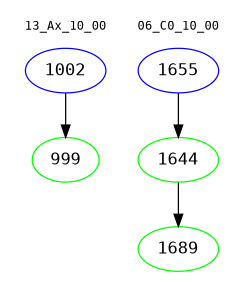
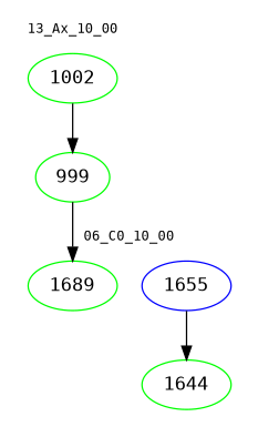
  digraph {
    fontname="DejaVu Sans Mono"
    node [color=green fontname="DejaVu Sans Mono"]
    edge [color=black fontname="DejaVu Sans Mono"]
-   n1 [color=blue label=1002]
+   n1 [label=1002]
    n2 [label=999]
    n3 [color=blue label=1655]
    n4 [label=1644]
    n5 [label=1689]
    subgraph cluster_1 {
      color=white
      fontsize=10
      label="13_Ax_10_00"
      n1
      n2
    }
    subgraph cluster_2 {
      color=white
      fontsize=10
      label="06_C0_10_00"
      n3
      n4
      n5
    }
    n1 -> n2
    n3 -> n4
-   n4 -> n5
+   n2 -> n5
  }
